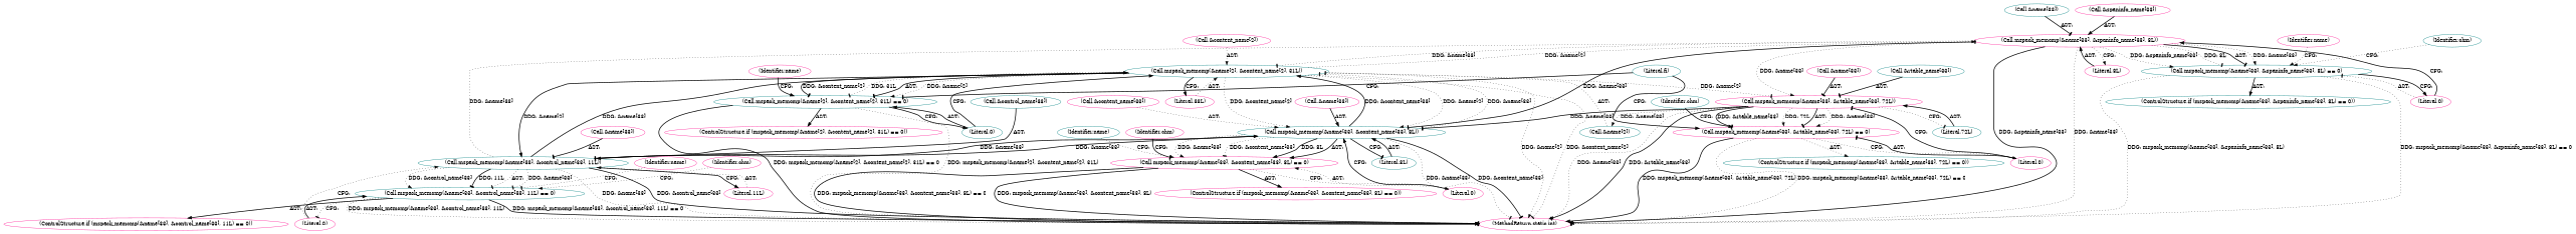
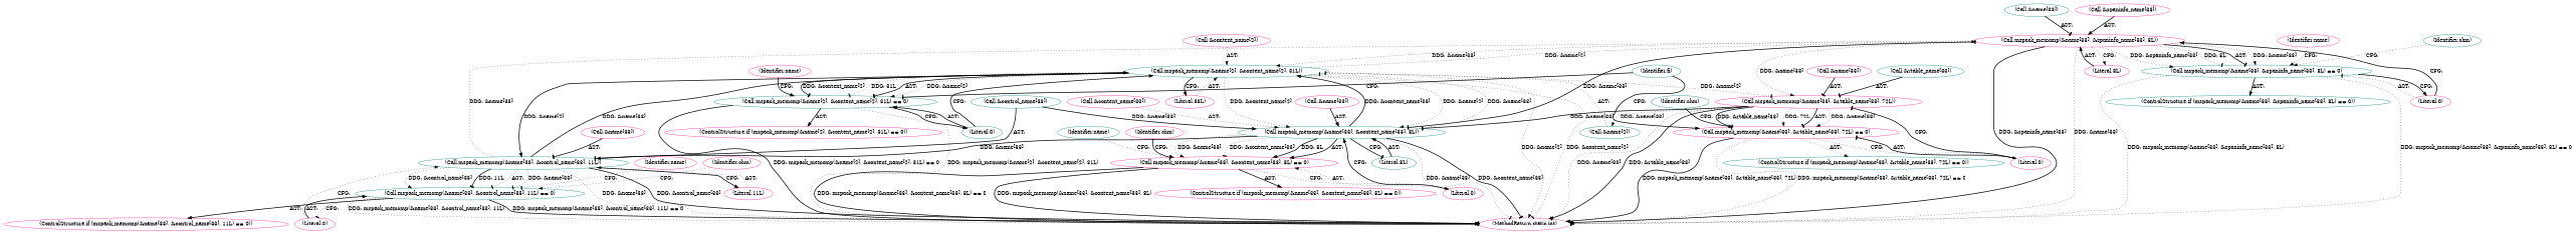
  digraph {
    node [color=deeppink]
    edge [arrowhead=normal style=bold]
    n1 [label="(Call,mspack_memcmp(&name[33], &spaninfo_name[33], 8L))"]
    n2 [color=teal label="(Call,mspack_memcmp(&name[2], &content_name[2], 31L))"]
    n3 [label="(Call,mspack_memcmp(&name[33], &rtable_name[33], 72L))"]
    n4 [color=teal label="(Call,mspack_memcmp(&name[33], &content_name[33], 8L))"]
    n5 [color=teal label="(Call,mspack_memcmp(&name[33], &spaninfo_name[33], 8L) == 0)"]
    n6 [label="(MethodReturn,static int)"]
    n7 [label="(Literal,8L)"]
    n8 [color=teal label="(Call,mspack_memcmp(&name[33], &control_name[33], 11L))"]
    n9 [color=teal label="(Call,mspack_memcmp(&name[2], &content_name[2], 31L) == 0)"]
    n10 [label="(Literal,33L)"]
    n11 [label="(Call,mspack_memcmp(&name[33], &rtable_name[33], 72L) == 0)"]
-   n12 [color=teal label="(Literal,72L)"]
    n13 [color=teal label="(Call,&name[2])"]
    n14 [label="(Call,mspack_memcmp(&name[33], &content_name[33], 8L) == 0)"]
    n15 [color=teal label="(Literal,8L)"]
    n16 [label="(Literal,0)"]
    n17 [color=teal label="(ControlStructure,if (mspack_memcmp(&name[33], &spaninfo_name[33], 8L) == 0))"]
    n18 [color=teal label="(Call,mspack_memcmp(&name[33], &control_name[33], 11L) == 0)"]
    n19 [label="(Literal,11L)"]
    n20 [label="(Literal,0)"]
    n21 [label="(ControlStructure,if (mspack_memcmp(&name[33], &control_name[33], 11L) == 0))"]
    n22 [label="(ControlStructure,if (mspack_memcmp(&name[2], &content_name[2], 31L) == 0))"]
    n23 [color=teal label="(Literal,0)"]
    n24 [color=teal label="(ControlStructure,if (mspack_memcmp(&name[33], &rtable_name[33], 72L) == 0))"]
    n25 [label="(Literal,0)"]
    n26 [label="(Literal,0)"]
    n27 [label="(ControlStructure,if (mspack_memcmp(&name[33], &content_name[33], 8L) == 0))"]
    n28 [color=teal label="(Call,&name[33])"]
    n29 [color=teal label="(Call,&control_name[33])"]
    n30 [color=teal label="(Identifier,name)"]
    n31 [label="(Identifier,name)"]
    n32 [label="(Call,&name[33])"]
    n33 [label="(Identifier,name)"]
    n34 [label="(Call,&content_name[2])"]
    n35 [label="(Call,&name[33])"]
    n36 [label="(Identifier,chm)"]
    n37 [label="(Identifier,chm)"]
    n38 [label="(Call,&spaninfo_name[33])"]
    n39 [color=teal label="(Identifier,chm)"]
    n40 [color=teal label="(Call,&rtable_name[33])"]
    n41 [label="(Identifier,name)"]
    n42 [color=teal label="(Identifier,chm)"]
-   n43 [color=teal label="(Literal,fi)"]
+   n43 [color=teal label="(Identifier,fi)"]
    n44 [label="(Call,&content_name[33])"]
    n45 [label="(Call,&name[33])"]
-   n1 -> n2 [arrowhead=tee label="DDG: &name[33]" style=dotted]
+   n1 -> n2 [label="DDG: &name[33]" style=dotted]
    n1 -> n3 [label="DDG: &name[33]" style=dotted]
    n1 -> n4 [arrowhead=tee label="DDG: &name[33]"]
    n1 -> n5 [arrowhead=tee label="AST: "]
    n1 -> n5 [label="DDG: &name[33]" style=dotted]
    n1 -> n5 [label="DDG: &spaninfo_name[33]" style=dotted]
    n1 -> n5 [arrowhead=tee label="DDG: 8L" style=dotted]
    n1 -> n6 [label="DDG: &spaninfo_name[33]"]
    n1 -> n6 [arrowhead=tee label="DDG: &name[33]" style=dotted]
    n1 -> n7 [label="CFG: " style=dotted]
    n2 -> n1 [arrowhead=tee label="DDG: &name[2]" style=dotted]
    n2 -> n3 [arrowhead=tee label="DDG: &name[2]" style=dotted]
    n2 -> n4 [label="DDG: &name[2]" style=dotted]
    n2 -> n4 [label="DDG: &content_name[2]" style=dotted]
    n2 -> n6 [label="DDG: &name[2]" style=dotted]
    n2 -> n6 [arrowhead=tee label="DDG: &content_name[2]" style=dotted]
    n2 -> n8 [label="DDG: &name[2]"]
    n2 -> n9 [arrowhead=tee label="AST: "]
    n2 -> n9 [label="DDG: &name[2]" style=dotted]
    n2 -> n9 [arrowhead=tee label="DDG: &content_name[2]"]
    n2 -> n9 [arrowhead=tee label="DDG: 31L" style=dotted]
    n2 -> n10 [label="CFG: "]
    n3 -> n4 [arrowhead=tee label="DDG: &name[33]"]
    n3 -> n6 [arrowhead=tee label="DDG: &name[33]" style=dotted]
    n3 -> n6 [label="DDG: &rtable_name[33]"]
    n3 -> n11 [arrowhead=tee label="AST: "]
    n3 -> n11 [label="DDG: &name[33]" style=dotted]
    n3 -> n11 [arrowhead=tee label="DDG: &rtable_name[33]"]
    n3 -> n11 [label="DDG: 72L" style=dotted]
-   n3 -> n12 [arrowhead=tee label="CFG: " style=dotted]
    n3 -> n13 [label="DDG: &name[33]" style=dotted]
    n4 -> n2 [arrowhead=tee label="DDG: &name[33]" style=dotted]
    n4 -> n2 [label="DDG: &content_name[33]"]
    n4 -> n6 [arrowhead=tee label="DDG: &name[33]" style=dotted]
    n4 -> n6 [arrowhead=tee label="DDG: &content_name[33]"]
    n4 -> n8 [arrowhead=tee label="DDG: &name[33]"]
    n4 -> n14 [label="AST: "]
    n4 -> n14 [label="DDG: &name[33]" style=dotted]
    n4 -> n14 [arrowhead=tee label="DDG: &content_name[33]" style=dotted]
    n4 -> n14 [label="DDG: 8L"]
    n4 -> n15 [arrowhead=tee label="CFG: "]
    n5 -> n6 [arrowhead=tee label="DDG: mspack_memcmp(&name[33], &spaninfo_name[33], 8L)" style=dotted]
    n5 -> n6 [arrowhead=tee label="DDG: mspack_memcmp(&name[33], &spaninfo_name[33], 8L) == 0" style=dotted]
    n5 -> n16 [label="CFG: "]
    n5 -> n17 [label="AST: "]
    n7 -> n1 [label="AST: "]
    n8 -> n1 [label="DDG: &name[33]" style=dotted]
    n8 -> n2 [label="DDG: &name[33]"]
-   n8 -> n4 [label="DDG: &name[33]"]
+   n29 -> n4 [label="DDG: &name[33]"]
    n8 -> n6 [label="DDG: &name[33]" style=dotted]
    n8 -> n6 [label="DDG: &control_name[33]"]
    n8 -> n18 [arrowhead=tee label="AST: " style=dotted]
    n8 -> n18 [arrowhead=tee label="DDG: &name[33]" style=dotted]
    n8 -> n18 [label="DDG: &control_name[33]" style=dotted]
    n8 -> n18 [arrowhead=tee label="DDG: 11L"]
    n8 -> n19 [label="CFG: "]
    n9 -> n6 [label="DDG: mspack_memcmp(&name[2], &content_name[2], 31L)" style=dotted]
    n9 -> n6 [label="DDG: mspack_memcmp(&name[2], &content_name[2], 31L) == 0"]
    n9 -> n22 [label="AST: "]
    n9 -> n23 [label="CFG: "]
    n10 -> n2 [label="AST: " style=dotted]
    n11 -> n6 [label="DDG: mspack_memcmp(&name[33], &rtable_name[33], 72L)"]
    n11 -> n6 [label="DDG: mspack_memcmp(&name[33], &rtable_name[33], 72L) == 0" style=dotted]
    n11 -> n24 [label="AST: " style=dotted]
    n11 -> n25 [label="CFG: " style=dotted]
-   n12 -> n3 [label="AST: "]
    n13 -> n2 [arrowhead=tee label="AST: " style=dotted]
    n14 -> n6 [arrowhead=tee label="DDG: mspack_memcmp(&name[33], &content_name[33], 8L) == 0"]
    n14 -> n6 [arrowhead=tee label="DDG: mspack_memcmp(&name[33], &content_name[33], 8L)"]
    n14 -> n26 [label="CFG: " style=dotted]
    n14 -> n27 [label="AST: "]
    n15 -> n4 [label="AST: "]
    n16 -> n1 [label="CFG: "]
    n16 -> n5 [arrowhead=tee label="AST: " style=dotted]
    n18 -> n6 [arrowhead=tee label="DDG: mspack_memcmp(&name[33], &control_name[33], 11L)" style=dotted]
    n18 -> n6 [label="DDG: mspack_memcmp(&name[33], &control_name[33], 11L) == 0"]
    n18 -> n20 [arrowhead=tee label="CFG: " style=dotted]
    n18 -> n21 [label="AST: "]
    n19 -> n8 [label="AST: " style=dotted]
    n20 -> n8 [label="CFG: " style=dotted]
    n20 -> n18 [label="AST: "]
    n23 -> n2 [label="CFG: "]
    n23 -> n9 [label="AST: "]
    n25 -> n3 [arrowhead=tee label="CFG: "]
    n25 -> n11 [arrowhead=tee label="AST: "]
    n26 -> n4 [label="CFG: "]
    n26 -> n14 [label="AST: " style=dotted]
    n28 -> n1 [arrowhead=tee label="AST: "]
    n29 -> n8 [label="AST: "]
    n30 -> n14 [label="CFG: " style=dotted]
    n31 -> n5 [label="CFG: " style=dotted]
    n32 -> n8 [arrowhead=tee label="AST: "]
    n33 -> n9 [label="CFG: "]
    n34 -> n2 [label="AST: " style=dotted]
    n35 -> n3 [arrowhead=tee label="AST: "]
    n36 -> n18 [label="CFG: " style=dotted]
    n37 -> n14 [arrowhead=tee label="CFG: "]
    n38 -> n1 [label="AST: "]
    n39 -> n11 [label="CFG: "]
    n40 -> n3 [arrowhead=tee label="AST: "]
    n41 -> n18 [arrowhead=tee label="CFG: " style=dotted]
    n42 -> n5 [label="CFG: " style=dotted]
    n43 -> n9 [arrowhead=tee label="CFG: "]
    n43 -> n11 [label="CFG: "]
    n44 -> n4 [label="AST: " style=dotted]
    n45 -> n4 [label="AST: "]
  }
